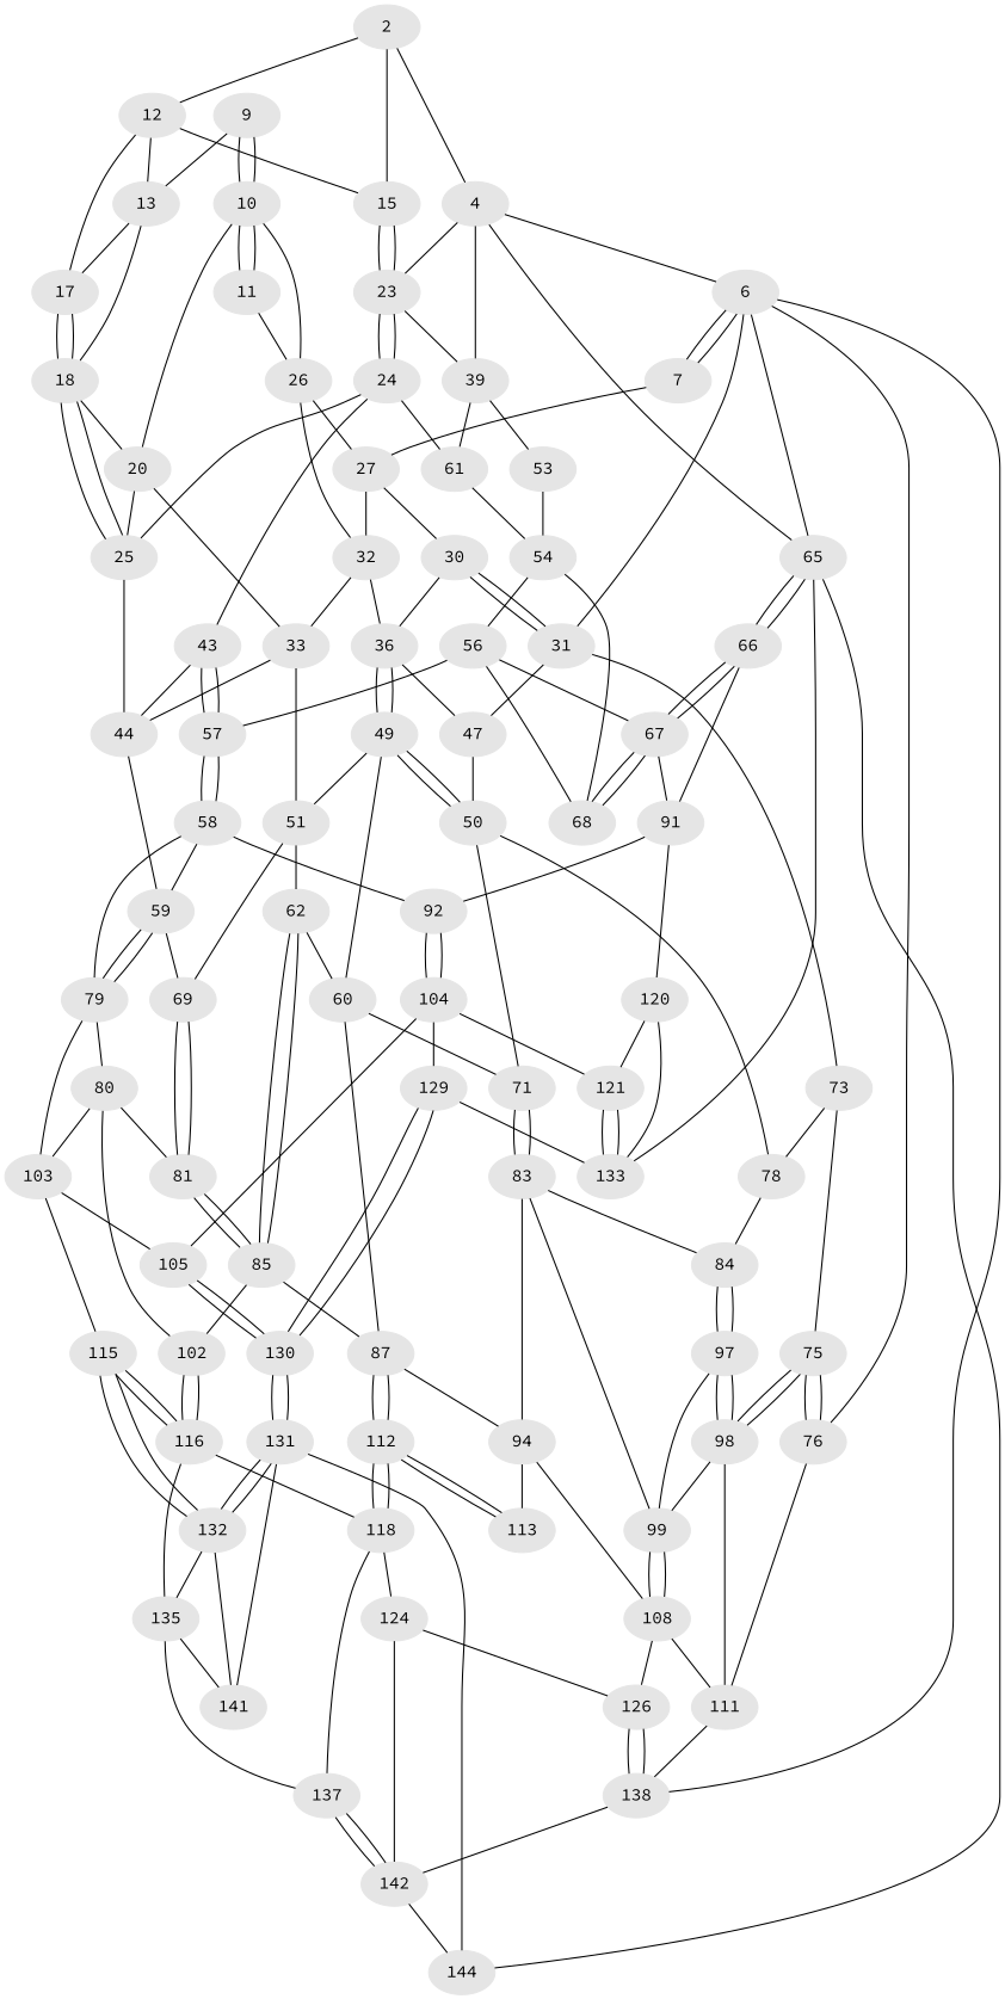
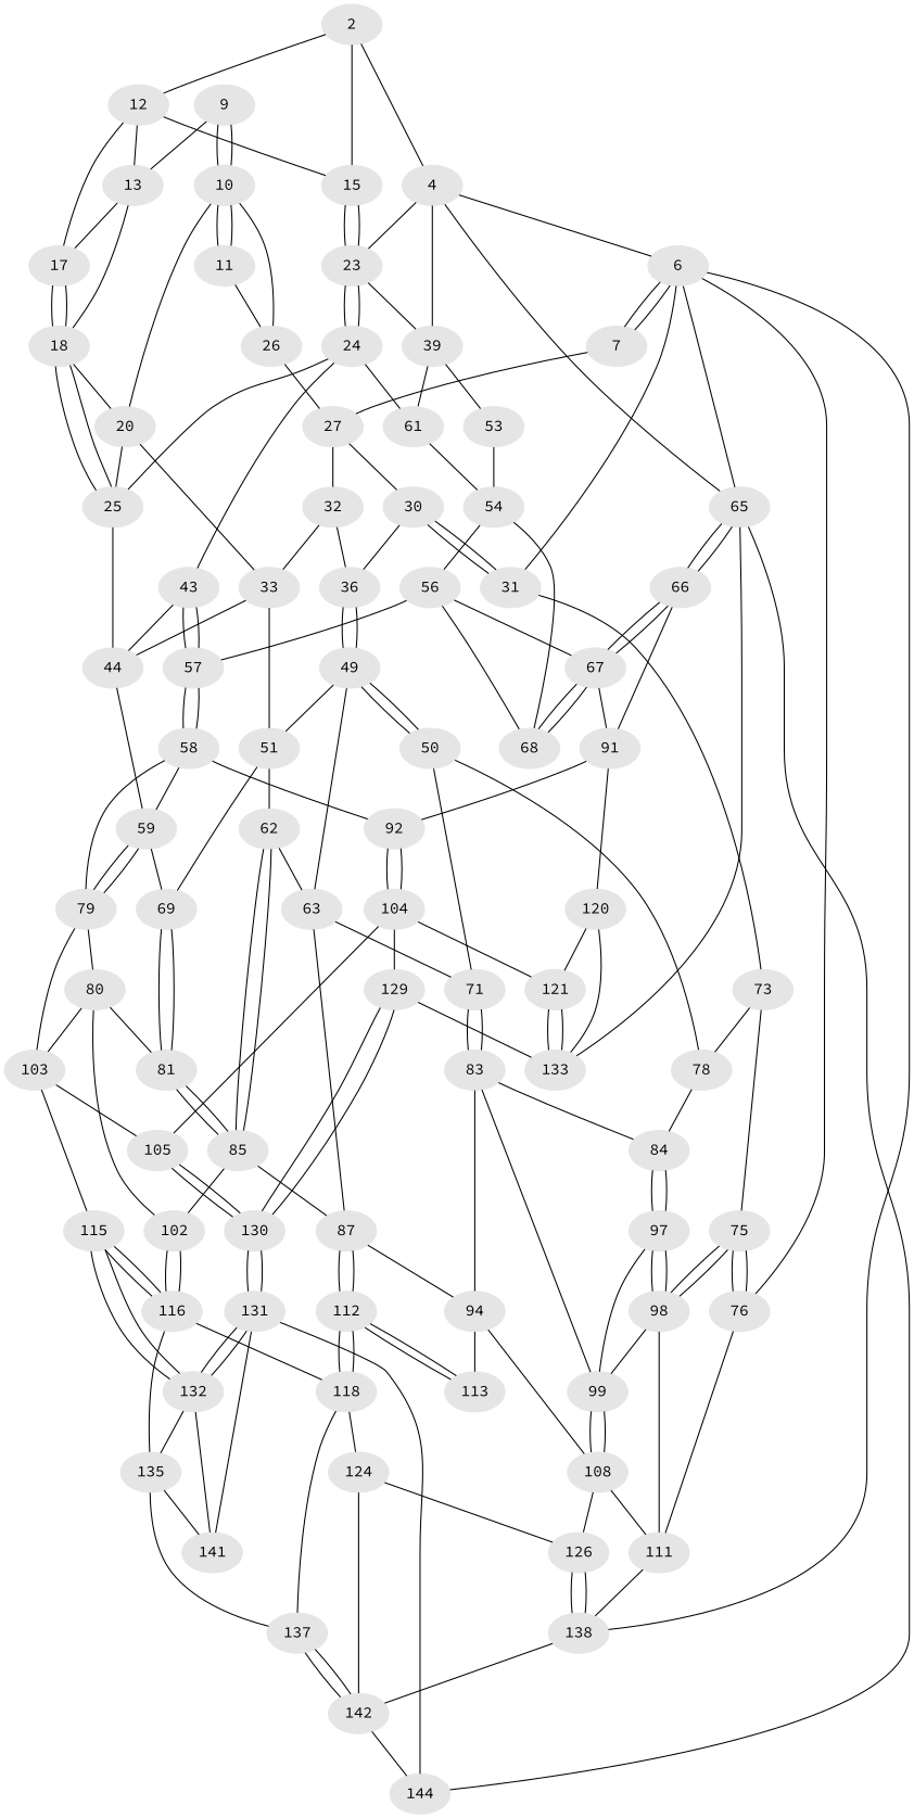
  graph {
    fontname="Source Code Pro"
    node [color=gray90 fontname="Source Code Pro" style=filled]
    edge [fontname="Source Code Pro"]
    2 [super="+3"]
    4 [super="+5"]
    12 [super="+16"]
    15
    10 [super="+22"]
    9
    13 [super="+14"]
    6 [super="+77"]
    23 [super="+38"]
    39 [super="+40"]
    65 [super="+140"]
    17
    7
    31 [super="+48"]
    76
    138 [super="+146"]
    24 [super="+42"]
    n18 [label=61]
    53 [super="+64"]
    66
    133 [super="+139"]
    144
    27 [super="+29"]
-   47
    73 [super="+74"]
    111 [super="+127"]
    142 [super="+145"]
    32 [super="+34"]
    30
    26 [super="+28"]
    11
    20 [super="+21"]
    18 [super="+19"]
    25 [super="+35"]
    33 [super="+46"]
    44 [super="+45"]
    51 [super="+61"]
    43
    54 [super="+55"]
    57
    59 [super="+60"]
    36 [super="+37"]
    49 [super="+52"]
    50 [super="+72"]
    78 [super="+85"]
    75
    62
    69
-   63 [super="+70" label=60]
+   63 [super="+70"]
    68
    56 [super="+89"]
    58 [super="+93"]
    79 [super="+96"]
    71
    87 [super="+88"]
    83 [super="+95"]
    84
    n58 [label=85 super="+86"]
    81
    67 [super="+90"]
    91 [super="+119"]
    92
    80 [super="+101"]
    103 [super="+106"]
    104 [super="+122"]
    102
    94 [super="+107"]
    112
    120
    99 [super="+100"]
    98 [super="+109"]
    97
    105
    115
    116 [super="+117"]
    108 [super="+110"]
    113 [super="+114"]
    118 [super="+128"]
    121
    129
    126
    135 [super="+136"]
    130
    132 [super="+134"]
    131 [super="+143"]
    124 [super="+125"]
    137
    141
    2 -- 4
    2 -- 12
    2 -- 15
    4 -- 6
    4 -- 23
    4 -- 39
    4 -- 65
    12 -- 15
    12 -- 13
    12 -- 17
    15 -- 23
    15 -- 23
    10 -- 26
    10 -- 11
    10 -- 11
    10 -- 20
    9 -- 10
    9 -- 10
    9 -- 13
    13 -- 17
    13 -- 18
    6 -- 65
    6 -- 7
    6 -- 7
    6 -- 31
    6 -- 76
    6 -- 138
    23 -- 39
    23 -- 24
    23 -- 24
    39 -- n18
    39 -- 53
    65 -- 66
    65 -- 66
    65 -- 133
    65 -- 144
    17 -- 18
    17 -- 18
    7 -- 27
-   31 -- 47
    31 -- 73
    76 -- 111
    138 -- 142
    24 -- n18
    24 -- 25
    24 -- 43
    n18 -- 54
    53 -- 54 [weight=2]
    66 -- 67
    66 -- 67
    66 -- 91
    27 -- 32
    27 -- 30
-   47 -- 50
    73 -- 78 [weight=2]
    73 -- 75
    111 -- 138
    142 -- 144
    32 -- 33
    32 -- 36
    30 -- 31
    30 -- 31
    30 -- 36
    26 -- 27
-   26 -- 32
    11 -- 26
    20 -- 25
    20 -- 33
    18 -- 20
    18 -- 25
    18 -- 25
    25 -- 44
    33 -- 44
    33 -- 51
    44 -- 59
    51 -- 62
    51 -- 69
    43 -- 44
    43 -- 57
    43 -- 57
    54 -- 68
    54 -- 56
    57 -- 58
    57 -- 58
    59 -- 69
    59 -- 79
    59 -- 79
-   36 -- 47
    36 -- 49
    36 -- 49
    49 -- 51
    49 -- 50
    49 -- 50
    49 -- 63
    50 -- 78
    50 -- 71
    78 -- 84
    75 -- 76
    75 -- 76
    75 -- 98
    75 -- 98
    62 -- 63
    62 -- n58
    62 -- n58
    69 -- 81
    69 -- 81
    63 -- 71
    63 -- 87
    56 -- 57
    56 -- 68
    56 -- 67
    58 -- 59
    58 -- 79
    58 -- 92
    79 -- 80
    79 -- 103
    71 -- 83
    71 -- 83
    87 -- 94
    87 -- 112
    87 -- 112
    83 -- 84
    83 -- 94
    83 -- 99
    84 -- 97
    84 -- 97
    n58 -- 87
    n58 -- 102
    81 -- n58
    81 -- n58
    67 -- 68
    67 -- 68
    67 -- 91
    91 -- 92
    91 -- 120
    92 -- 104
    92 -- 104
    80 -- 81
    80 -- 103
    80 -- 102
    103 -- 105
    103 -- 115
    104 -- 105
    104 -- 121
    104 -- 129
    102 -- 116
    102 -- 116
    94 -- 108
    94 -- 113
    112 -- 113
    112 -- 113
    112 -- 118
    112 -- 118
    120 -- 133
    120 -- 121
    99 -- 108
    99 -- 108
    98 -- 111
    98 -- 99
    97 -- 99
    97 -- 98
    97 -- 98
    105 -- 130
    105 -- 130
    115 -- 116
    115 -- 116
    115 -- 132
    115 -- 132
    116 -- 118
    116 -- 135
    108 -- 111
    108 -- 126
    118 -- 124
    118 -- 137
    121 -- 133
    121 -- 133
    129 -- 133
    129 -- 130
    129 -- 130
    126 -- 138
    126 -- 138
    135 -- 137
    135 -- 141
    130 -- 131
    130 -- 131
    132 -- 135
    132 -- 141
    131 -- 144
    131 -- 132
    131 -- 132
    131 -- 141
    124 -- 142
    124 -- 126
    137 -- 142
    137 -- 142
  }
